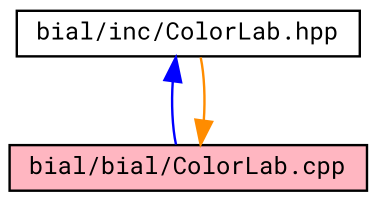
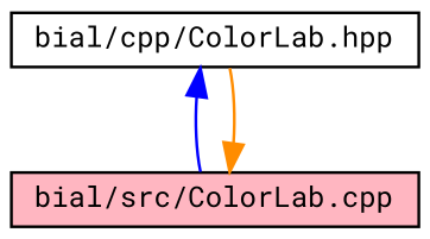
  digraph {
    fontname="Roboto Mono"
    node [color=black fontname="Roboto Mono" fontsize=10 shape=record style=filled]
    edge [dir=back fontname="Roboto Mono" fontsize=10 labelfontname=Helvetica labelfontsize=10 style=solid]
-   n1 [fillcolor=white fontcolor=black height=0.2 label="bial/inc/ColorLab.hpp" width=0.4]
-   n2 [fillcolor=lightpink height=0.2 label="bial/bial/ColorLab.cpp" width=0.4]
+   n1 [fillcolor=white fontcolor=black height=0.2 label="bial/cpp/ColorLab.hpp" width=0.4]
+   n2 [fillcolor=lightpink height=0.2 label="bial/src/ColorLab.cpp" width=0.4]
    n1 -> n2 [color=blue]
    n2 -> n1 [color=darkorange]
  }
